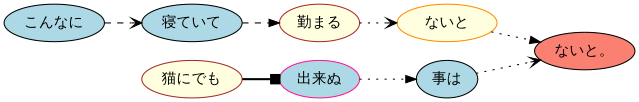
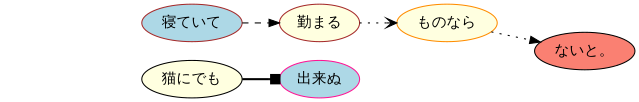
  digraph {
    fontname="Open Sans"
    rankdir=LR
    node [color=black fillcolor=lightblue fontname="Open Sans" style=filled]
    edge [arrowhead=vee fontname="Open Sans" style=dotted]
-   n1 [label="こんなに"]
-   n2 [label="寝ていて"]
+   n2 [color=brown label="寝ていて"]
    n3 [color=brown fillcolor=lightyellow label="勤まる"]
-   n4 [color=darkorange fillcolor=lightyellow label="ないと"]
+   n4 [color=darkorange fillcolor=lightyellow label="ものなら"]
    n5 [fillcolor=salmon label="ないと。"]
-   n6 [color=brown fillcolor=lightyellow label="猫にでも"]
+   n6 [fillcolor=lightyellow label="猫にでも"]
    n7 [color=deeppink label="出来ぬ"]
-   n8 [label="事は"]
-   n1 -> n2 [style=dashed]
    n2 -> n3 [arrowhead=normal style=dashed]
    n3 -> n4
    n4 -> n5 [arrowhead=normal]
    n6 -> n7 [arrowhead=box style=bold]
-   n7 -> n8 [arrowhead=normal]
-   n8 -> n5
  }
